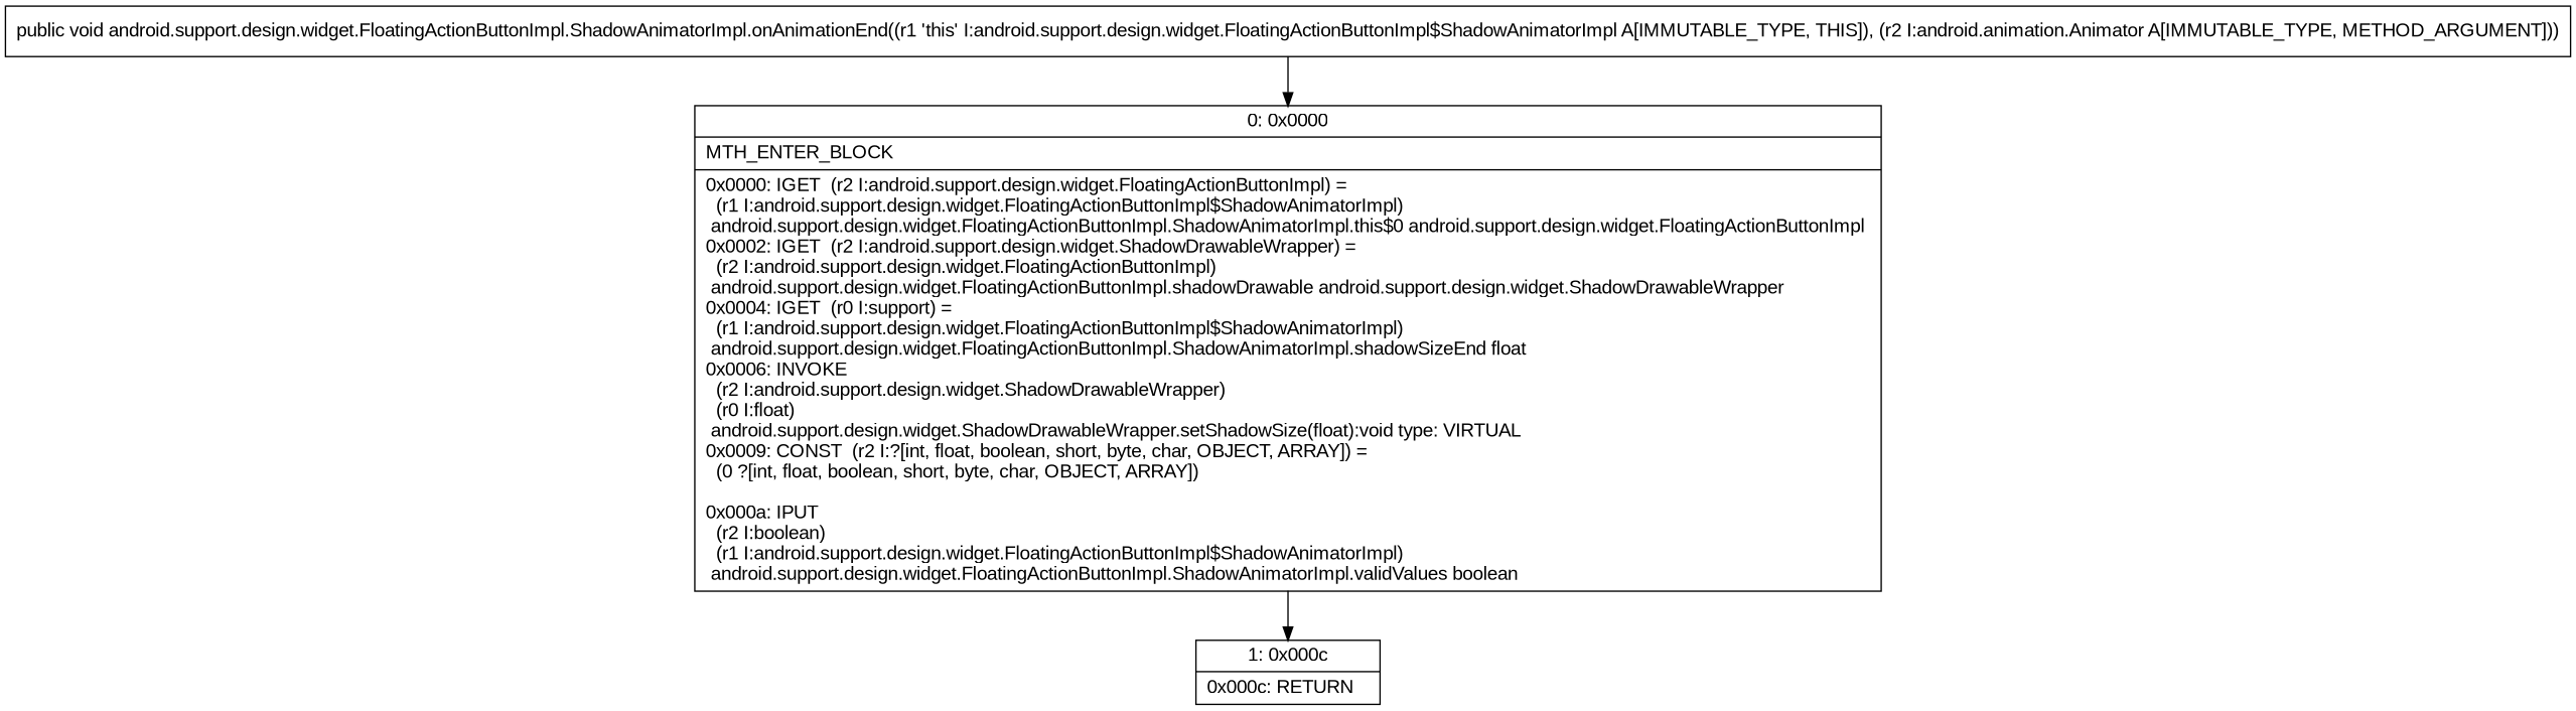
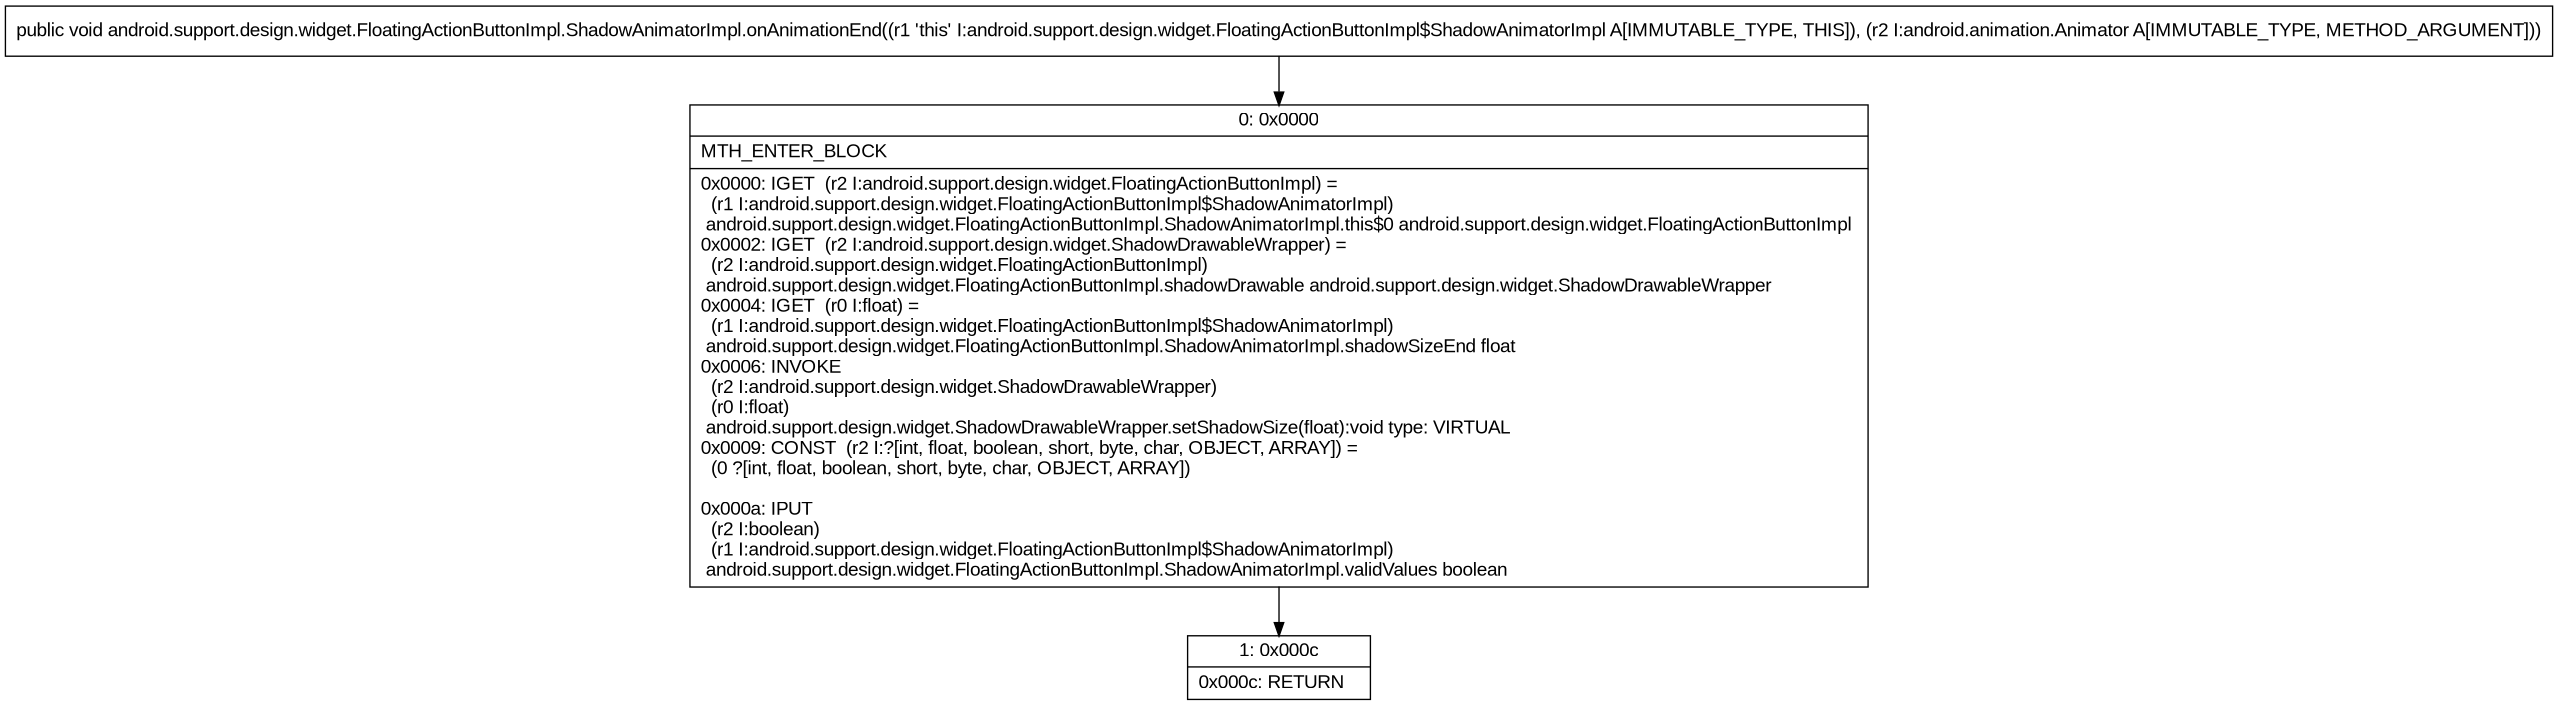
  digraph {
    fontname="Liberation Sans"
    node [shape=record fontname="Liberation Sans"]
    edge [fontname="Liberation Sans"]
-   n1 [label="{0\:\ 0x0000|MTH_ENTER_BLOCK\l|0x0000: IGET  (r2 I:android.support.design.widget.FloatingActionButtonImpl) = \l  (r1 I:android.support.design.widget.FloatingActionButtonImpl$ShadowAnimatorImpl)\l android.support.design.widget.FloatingActionButtonImpl.ShadowAnimatorImpl.this$0 android.support.design.widget.FloatingActionButtonImpl \l0x0002: IGET  (r2 I:android.support.design.widget.ShadowDrawableWrapper) = \l  (r2 I:android.support.design.widget.FloatingActionButtonImpl)\l android.support.design.widget.FloatingActionButtonImpl.shadowDrawable android.support.design.widget.ShadowDrawableWrapper \l0x0004: IGET  (r0 I:support) = \l  (r1 I:android.support.design.widget.FloatingActionButtonImpl$ShadowAnimatorImpl)\l android.support.design.widget.FloatingActionButtonImpl.ShadowAnimatorImpl.shadowSizeEnd float \l0x0006: INVOKE  \l  (r2 I:android.support.design.widget.ShadowDrawableWrapper)\l  (r0 I:float)\l android.support.design.widget.ShadowDrawableWrapper.setShadowSize(float):void type: VIRTUAL \l0x0009: CONST  (r2 I:?[int, float, boolean, short, byte, char, OBJECT, ARRAY]) = \l  (0 ?[int, float, boolean, short, byte, char, OBJECT, ARRAY])\l \l0x000a: IPUT  \l  (r2 I:boolean)\l  (r1 I:android.support.design.widget.FloatingActionButtonImpl$ShadowAnimatorImpl)\l android.support.design.widget.FloatingActionButtonImpl.ShadowAnimatorImpl.validValues boolean \l}"]
+   n1 [label="{0\:\ 0x0000|MTH_ENTER_BLOCK\l|0x0000: IGET  (r2 I:android.support.design.widget.FloatingActionButtonImpl) = \l  (r1 I:android.support.design.widget.FloatingActionButtonImpl$ShadowAnimatorImpl)\l android.support.design.widget.FloatingActionButtonImpl.ShadowAnimatorImpl.this$0 android.support.design.widget.FloatingActionButtonImpl \l0x0002: IGET  (r2 I:android.support.design.widget.ShadowDrawableWrapper) = \l  (r2 I:android.support.design.widget.FloatingActionButtonImpl)\l android.support.design.widget.FloatingActionButtonImpl.shadowDrawable android.support.design.widget.ShadowDrawableWrapper \l0x0004: IGET  (r0 I:float) = \l  (r1 I:android.support.design.widget.FloatingActionButtonImpl$ShadowAnimatorImpl)\l android.support.design.widget.FloatingActionButtonImpl.ShadowAnimatorImpl.shadowSizeEnd float \l0x0006: INVOKE  \l  (r2 I:android.support.design.widget.ShadowDrawableWrapper)\l  (r0 I:float)\l android.support.design.widget.ShadowDrawableWrapper.setShadowSize(float):void type: VIRTUAL \l0x0009: CONST  (r2 I:?[int, float, boolean, short, byte, char, OBJECT, ARRAY]) = \l  (0 ?[int, float, boolean, short, byte, char, OBJECT, ARRAY])\l \l0x000a: IPUT  \l  (r2 I:boolean)\l  (r1 I:android.support.design.widget.FloatingActionButtonImpl$ShadowAnimatorImpl)\l android.support.design.widget.FloatingActionButtonImpl.ShadowAnimatorImpl.validValues boolean \l}"]
    n2 [label="{1\:\ 0x000c|0x000c: RETURN   \l}"]
    n3 [label="{public void android.support.design.widget.FloatingActionButtonImpl.ShadowAnimatorImpl.onAnimationEnd((r1 'this' I:android.support.design.widget.FloatingActionButtonImpl$ShadowAnimatorImpl A[IMMUTABLE_TYPE, THIS]), (r2 I:android.animation.Animator A[IMMUTABLE_TYPE, METHOD_ARGUMENT])) }"]
    n1 -> n2
    n3 -> n1
  }
